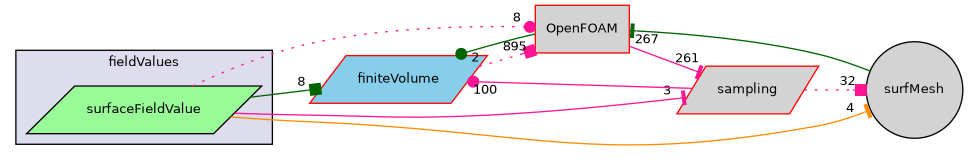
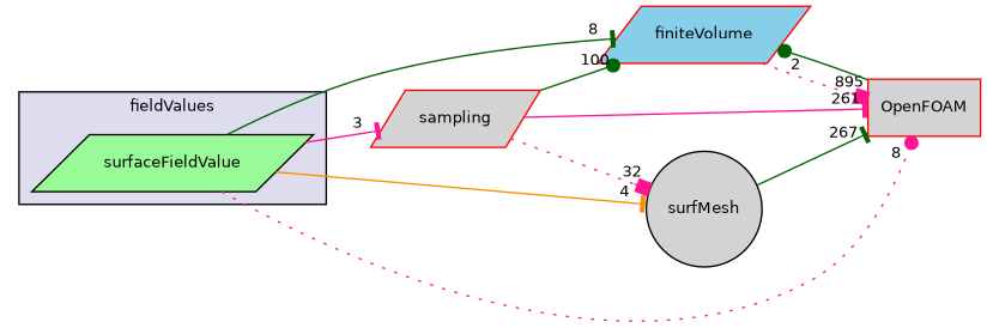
  digraph {
    compound=true
    rankdir=LR
    node [fillcolor=lightgrey fontname=Helvetica fontsize=10 shape=parallelogram style=filled color=red]
    edge [arrowhead=tee color=deeppink headlabel=8 labeldistance=1.5 labelfontname=Helvetica labelfontsize=10 style=solid]
    n1 [fillcolor=palegreen label=surfaceFieldValue pencolor=black color=""]
    n2 [fillcolor=skyblue label=finiteVolume]
    n3 [label=sampling]
    n4 [color=black label=surfMesh shape=circle]
    n5 [label=OpenFOAM shape=box]
    subgraph cluster_1 {
      bgcolor="#ddddee"
      fontname=Helvetica
      fontsize=10
      label=fieldValues
      pencolor=black
      n1
    }
-   n1 -> n2 [arrowhead=box color=darkgreen]
+   n1 -> n2 [color=darkgreen]
    n1 -> n3 [headlabel=3]
    n1 -> n4 [color=darkorange headlabel=4]
    n1 -> n5 [arrowhead=dot style=dotted]
    n2 -> n5 [arrowhead=box headlabel=895 style=dotted]
-   n3 -> n2 [arrowhead=dot headlabel=100]
+   n3 -> n2 [arrowhead=dot color=darkgreen headlabel=100]
    n3 -> n4 [arrowhead=box headlabel=32 style=dotted]
-   n5 -> n3 [headlabel=261]
+   n3 -> n5 [headlabel=261]
    n4 -> n5 [color=darkgreen headlabel=267]
    n5 -> n2 [arrowhead=dot color=darkgreen headlabel=2]
  }
